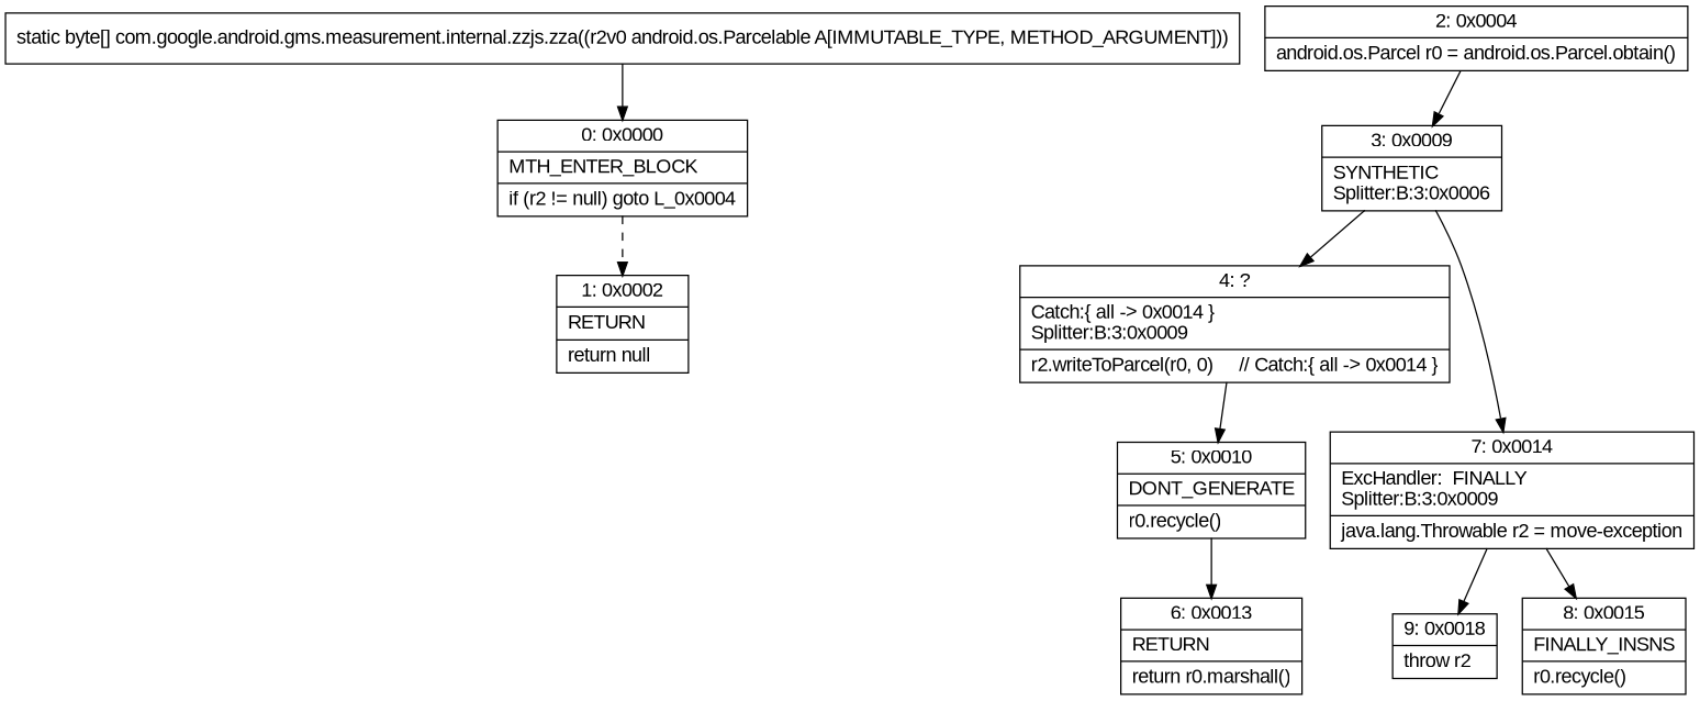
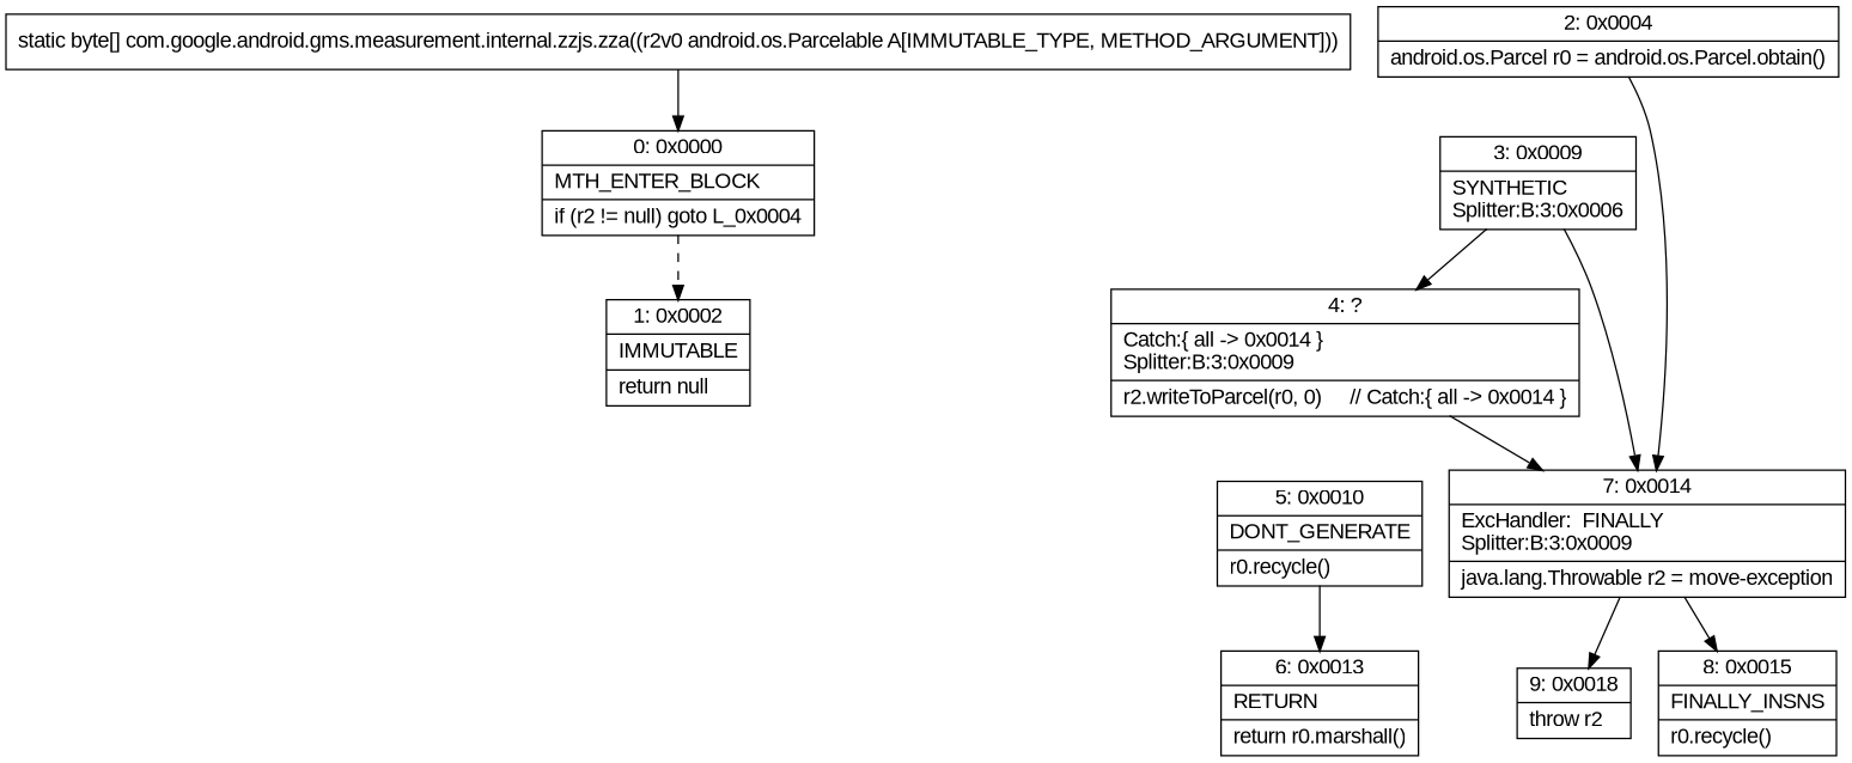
  digraph {
    fontname="Liberation Sans"
    node [fontname="Liberation Sans" shape=record]
    edge [fontname="Liberation Sans"]
    n1 [label="{0\:\ 0x0000|MTH_ENTER_BLOCK\l|if (r2 != null) goto L_0x0004\l}"]
-   n2 [label="{1\:\ 0x0002|RETURN\l|return null\l}"]
+   n2 [label="{1\:\ 0x0002|IMMUTABLE\l|return null\l}"]
    n3 [label="{2\:\ 0x0004|android.os.Parcel r0 = android.os.Parcel.obtain()\l}"]
    n4 [label="{3\:\ 0x0009|SYNTHETIC\lSplitter:B:3:0x0006\l}"]
    n5 [label="{4\:\ ?|Catch:\{ all \-\> 0x0014 \}\lSplitter:B:3:0x0009\l|r2.writeToParcel(r0, 0)     \/\/ Catch:\{ all \-\> 0x0014 \}\l}"]
    n6 [label="{7\:\ 0x0014|ExcHandler:  FINALLY\lSplitter:B:3:0x0009\l|java.lang.Throwable r2 = move\-exception\l}"]
    n7 [label="{5\:\ 0x0010|DONT_GENERATE\l|r0.recycle()\l}"]
    n8 [label="{8\:\ 0x0015|FINALLY_INSNS\l|r0.recycle()\l}"]
    n9 [label="{9\:\ 0x0018|throw r2\l}"]
    n10 [label="{6\:\ 0x0013|RETURN\l|return r0.marshall()\l}"]
    n11 [label="{static byte[] com.google.android.gms.measurement.internal.zzjs.zza((r2v0 android.os.Parcelable A[IMMUTABLE_TYPE, METHOD_ARGUMENT])) }"]
    n1 -> n2 [style=dashed]
-   n3 -> n4
+   n3 -> n6
    n4 -> n5
    n4 -> n6
-   n5 -> n7
+   n5 -> n6
    n6 -> n8
    n6 -> n9
    n7 -> n10
    n11 -> n1
  }
